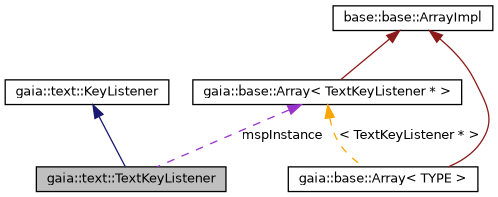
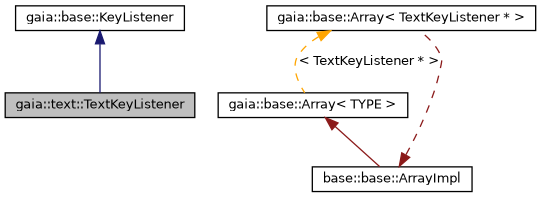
  digraph {
    node [color=black fillcolor=white fontname=Helvetica fontsize=10 shape=record style=filled]
    edge [color=firebrick4 dir=back fontname=Helvetica fontsize=10 labelfontname=Helvetica labelfontsize=10 style=solid]
    n1 [fillcolor=grey75 fontcolor=black height=0.2 label="gaia::text::TextKeyListener" width=0.4]
-   n2 [height=0.2 label="gaia::text::KeyListener" width=0.4]
+   n2 [height=0.2 label="gaia::base::KeyListener" width=0.4]
    n3 [height=0.2 label="gaia::base::Array\< TextKeyListener * \>" width=0.4]
    n4 [height=0.2 label="gaia::base::Array\< TYPE \>" width=0.4]
    n5 [height=0.2 label="base::base::ArrayImpl" width=0.4]
    n2 -> n1 [color=midnightblue]
-   n3 -> n1 [color=darkorchid3 label=mspInstance style=dashed]
    n3 -> n4 [color=orange label="\< TextKeyListener * \>" style=dashed]
-   n5 -> n3
-   n5 -> n4
+   n5 -> n3 [style=dashed]
+   n4 -> n5
  }
